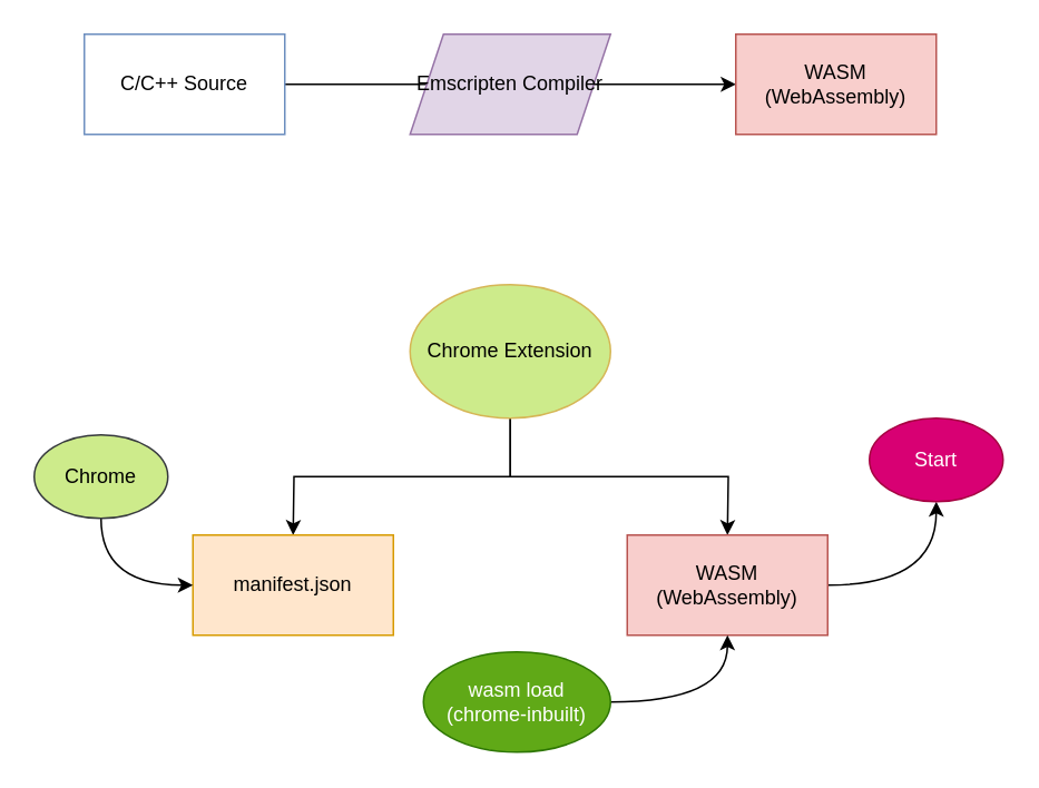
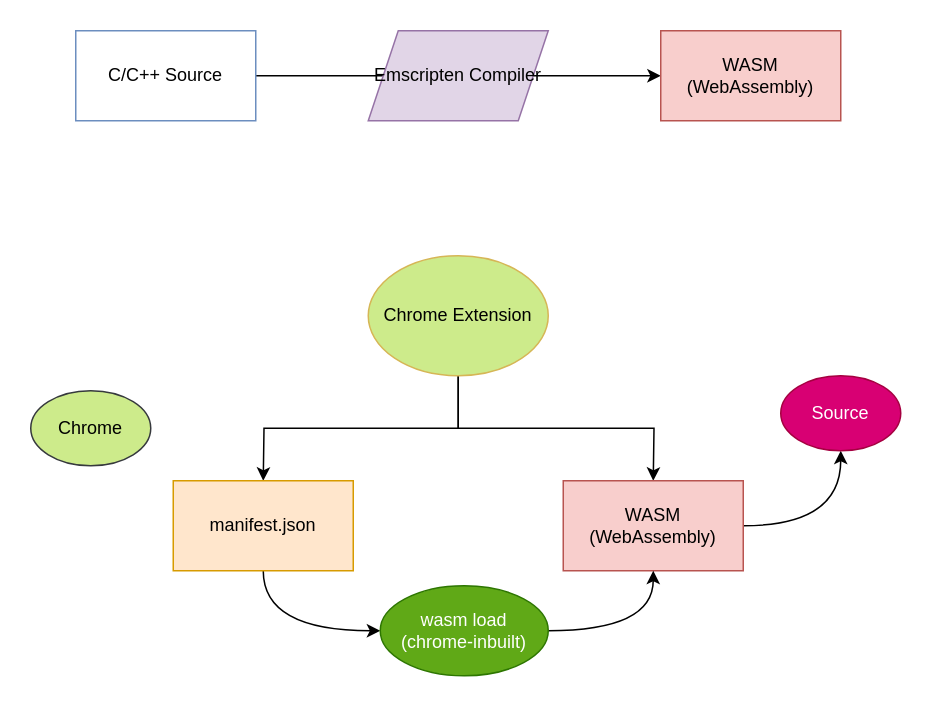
  <mxCell id="0" />
  <mxCell id="1" parent="0" />
  <mxCell id="2" style="edgeStyle=orthogonalEdgeStyle;rounded=0;orthogonalLoop=1;jettySize=auto;html=1;exitX=1;exitY=0.5;exitDx=0;exitDy=0;endArrow=none;" parent="1" source="3" target="5" edge="1"><mxGeometry relative="1" as="geometry" /></mxCell>
  <mxCell id="3" value="C/C++ Source" style="rounded=0;whiteSpace=wrap;html=1;fillColor=#ffffff;strokeColor=#6c8ebf;" parent="1" vertex="1"><mxGeometry x="50" y="20" width="120" height="60" as="geometry" /></mxCell>
  <mxCell id="4" style="edgeStyle=orthogonalEdgeStyle;rounded=0;orthogonalLoop=1;jettySize=auto;html=1;exitX=1;exitY=0.5;exitDx=0;exitDy=0;" parent="1" source="5" target="6" edge="1"><mxGeometry relative="1" as="geometry" /></mxCell>
  <mxCell id="5" value="Emscripten Compiler" style="shape=parallelogram;perimeter=parallelogramPerimeter;whiteSpace=wrap;html=1;fixedSize=1;fillColor=#e1d5e7;strokeColor=#9673a6;" parent="1" vertex="1"><mxGeometry x="245" y="20" width="120" height="60" as="geometry" /></mxCell>
  <mxCell id="6" value="WASM (WebAssembly)" style="rounded=0;whiteSpace=wrap;html=1;fillColor=#f8cecc;strokeColor=#b85450;" parent="1" vertex="1"><mxGeometry x="440" y="20" width="120" height="60" as="geometry" /></mxCell>
  <mxCell id="7" style="edgeStyle=orthogonalEdgeStyle;rounded=0;orthogonalLoop=1;jettySize=auto;html=1;exitX=0.5;exitY=1;exitDx=0;exitDy=0;" parent="1" source="9" edge="1"><mxGeometry relative="1" as="geometry"><mxPoint x="175" y="320" as="targetPoint" /></mxGeometry></mxCell>
  <mxCell id="8" style="edgeStyle=orthogonalEdgeStyle;rounded=0;orthogonalLoop=1;jettySize=auto;html=1;exitX=0.5;exitY=1;exitDx=0;exitDy=0;" parent="1" source="9" edge="1"><mxGeometry relative="1" as="geometry"><mxPoint x="435" y="320" as="targetPoint" /></mxGeometry></mxCell>
  <mxCell id="9" value="Chrome Extension" style="ellipse;whiteSpace=wrap;html=1;fillColor=#cdeb8b;strokeColor=#d6b656;" parent="1" vertex="1"><mxGeometry x="245" y="170" width="120" height="80" as="geometry" /></mxCell>
  <mxCell id="10" style="edgeStyle=orthogonalEdgeStyle;curved=1;rounded=0;orthogonalLoop=1;jettySize=auto;html=1;exitX=1;exitY=0.5;exitDx=0;exitDy=0;entryX=0.5;entryY=1;entryDx=0;entryDy=0;" parent="1" source="11" target="18" edge="1"><mxGeometry relative="1" as="geometry" /></mxCell>
  <mxCell id="11" value="WASM (WebAssembly)" style="rounded=0;whiteSpace=wrap;html=1;fillColor=#f8cecc;strokeColor=#b85450;" parent="1" vertex="1"><mxGeometry x="375" y="320" width="120" height="60" as="geometry" /></mxCell>
+ <mxCell id="12" style="edgeStyle=orthogonalEdgeStyle;curved=1;rounded=0;orthogonalLoop=1;jettySize=auto;html=1;exitX=0.5;exitY=1;exitDx=0;exitDy=0;entryX=0;entryY=0.5;entryDx=0;entryDy=0;" parent="1" source="13" target="17" edge="1"><mxGeometry relative="1" as="geometry" /></mxCell>
  <mxCell id="13" value="manifest.json" style="rounded=0;whiteSpace=wrap;html=1;fillColor=#ffe6cc;strokeColor=#d79b00;" parent="1" vertex="1"><mxGeometry x="115" y="320" width="120" height="60" as="geometry" /></mxCell>
- <mxCell id="14" style="edgeStyle=orthogonalEdgeStyle;curved=1;rounded=0;orthogonalLoop=1;jettySize=auto;html=1;exitX=0.5;exitY=1;exitDx=0;exitDy=0;entryX=0;entryY=0.5;entryDx=0;entryDy=0;" parent="1" source="15" target="13" edge="1"><mxGeometry relative="1" as="geometry" /></mxCell>
  <mxCell id="15" value="Chrome" style="ellipse;whiteSpace=wrap;html=1;fillColor=#cdeb8b;strokeColor=#36393d;" parent="1" vertex="1"><mxGeometry x="20" y="260" width="80" height="50" as="geometry" /></mxCell>
  <mxCell id="16" style="edgeStyle=orthogonalEdgeStyle;curved=1;rounded=0;orthogonalLoop=1;jettySize=auto;html=1;exitX=1;exitY=0.5;exitDx=0;exitDy=0;" parent="1" source="17" target="11" edge="1"><mxGeometry relative="1" as="geometry" /></mxCell>
  <mxCell id="17" value="wasm load&lt;br&gt;(chrome-inbuilt)" style="ellipse;whiteSpace=wrap;html=1;fillColor=#60a917;fontColor=#ffffff;strokeColor=#2D7600;" parent="1" vertex="1"><mxGeometry x="253" y="390" width="112" height="60" as="geometry" /></mxCell>
- <mxCell id="18" value="Start" style="ellipse;whiteSpace=wrap;html=1;fillColor=#d80073;fontColor=#ffffff;strokeColor=#A50040;" parent="1" vertex="1"><mxGeometry x="520" y="250" width="80" height="50" as="geometry" /></mxCell>
+ <mxCell id="18" value="Source" style="ellipse;whiteSpace=wrap;html=1;fillColor=#d80073;fontColor=#ffffff;strokeColor=#A50040;" parent="1" vertex="1"><mxGeometry x="520" y="250" width="80" height="50" as="geometry" /></mxCell>
